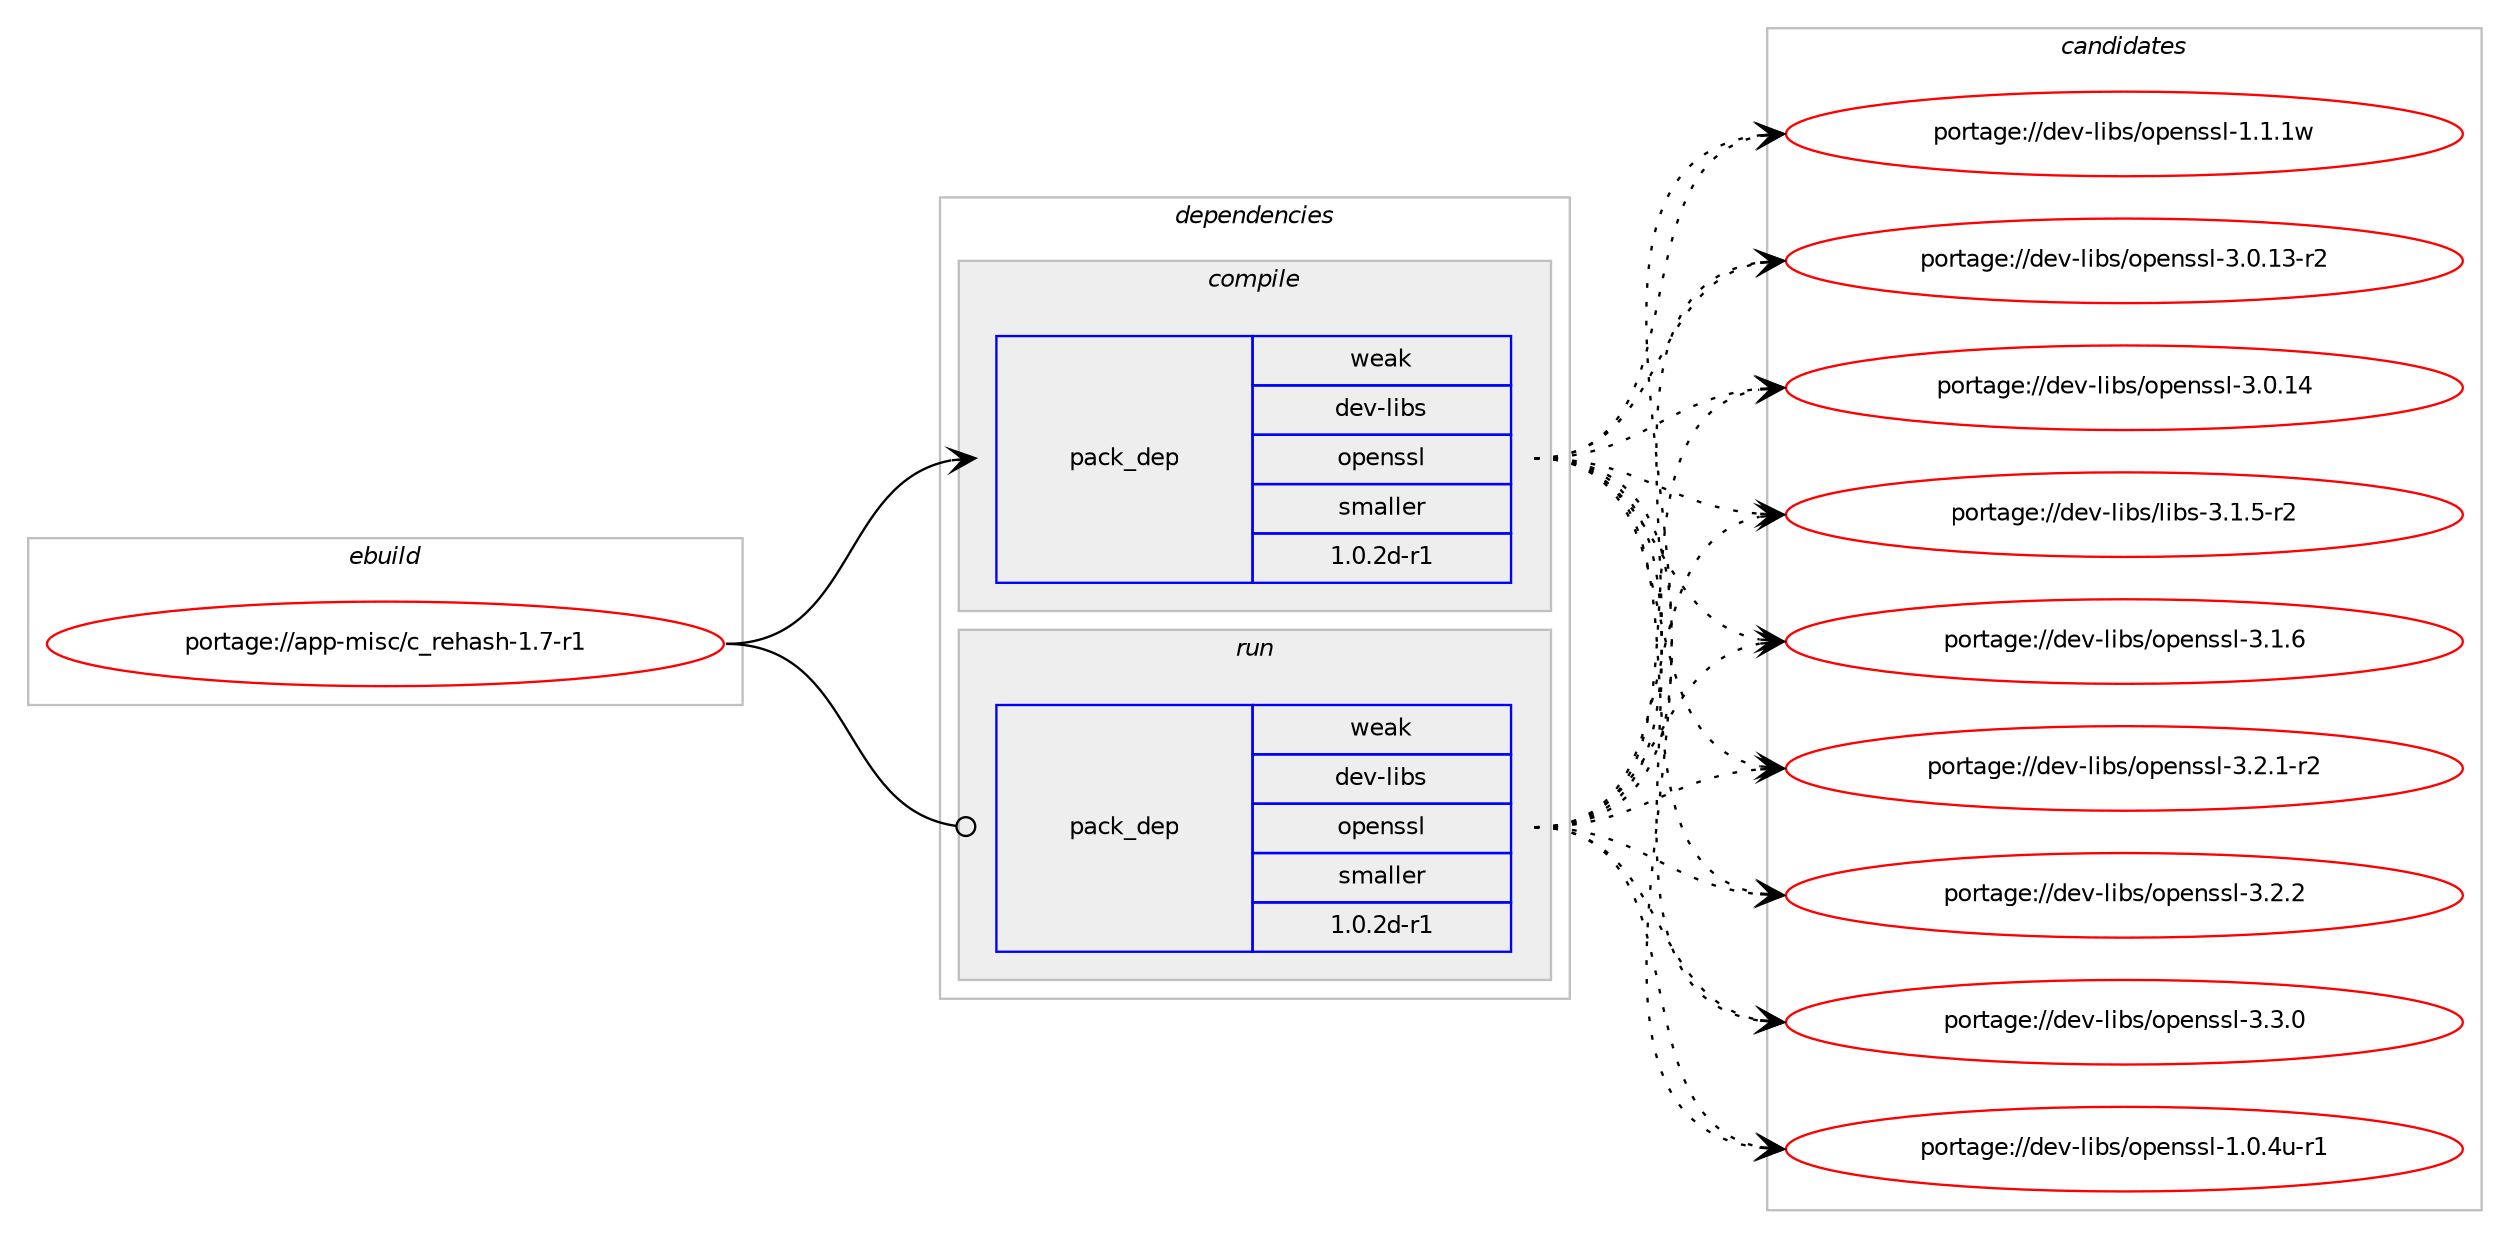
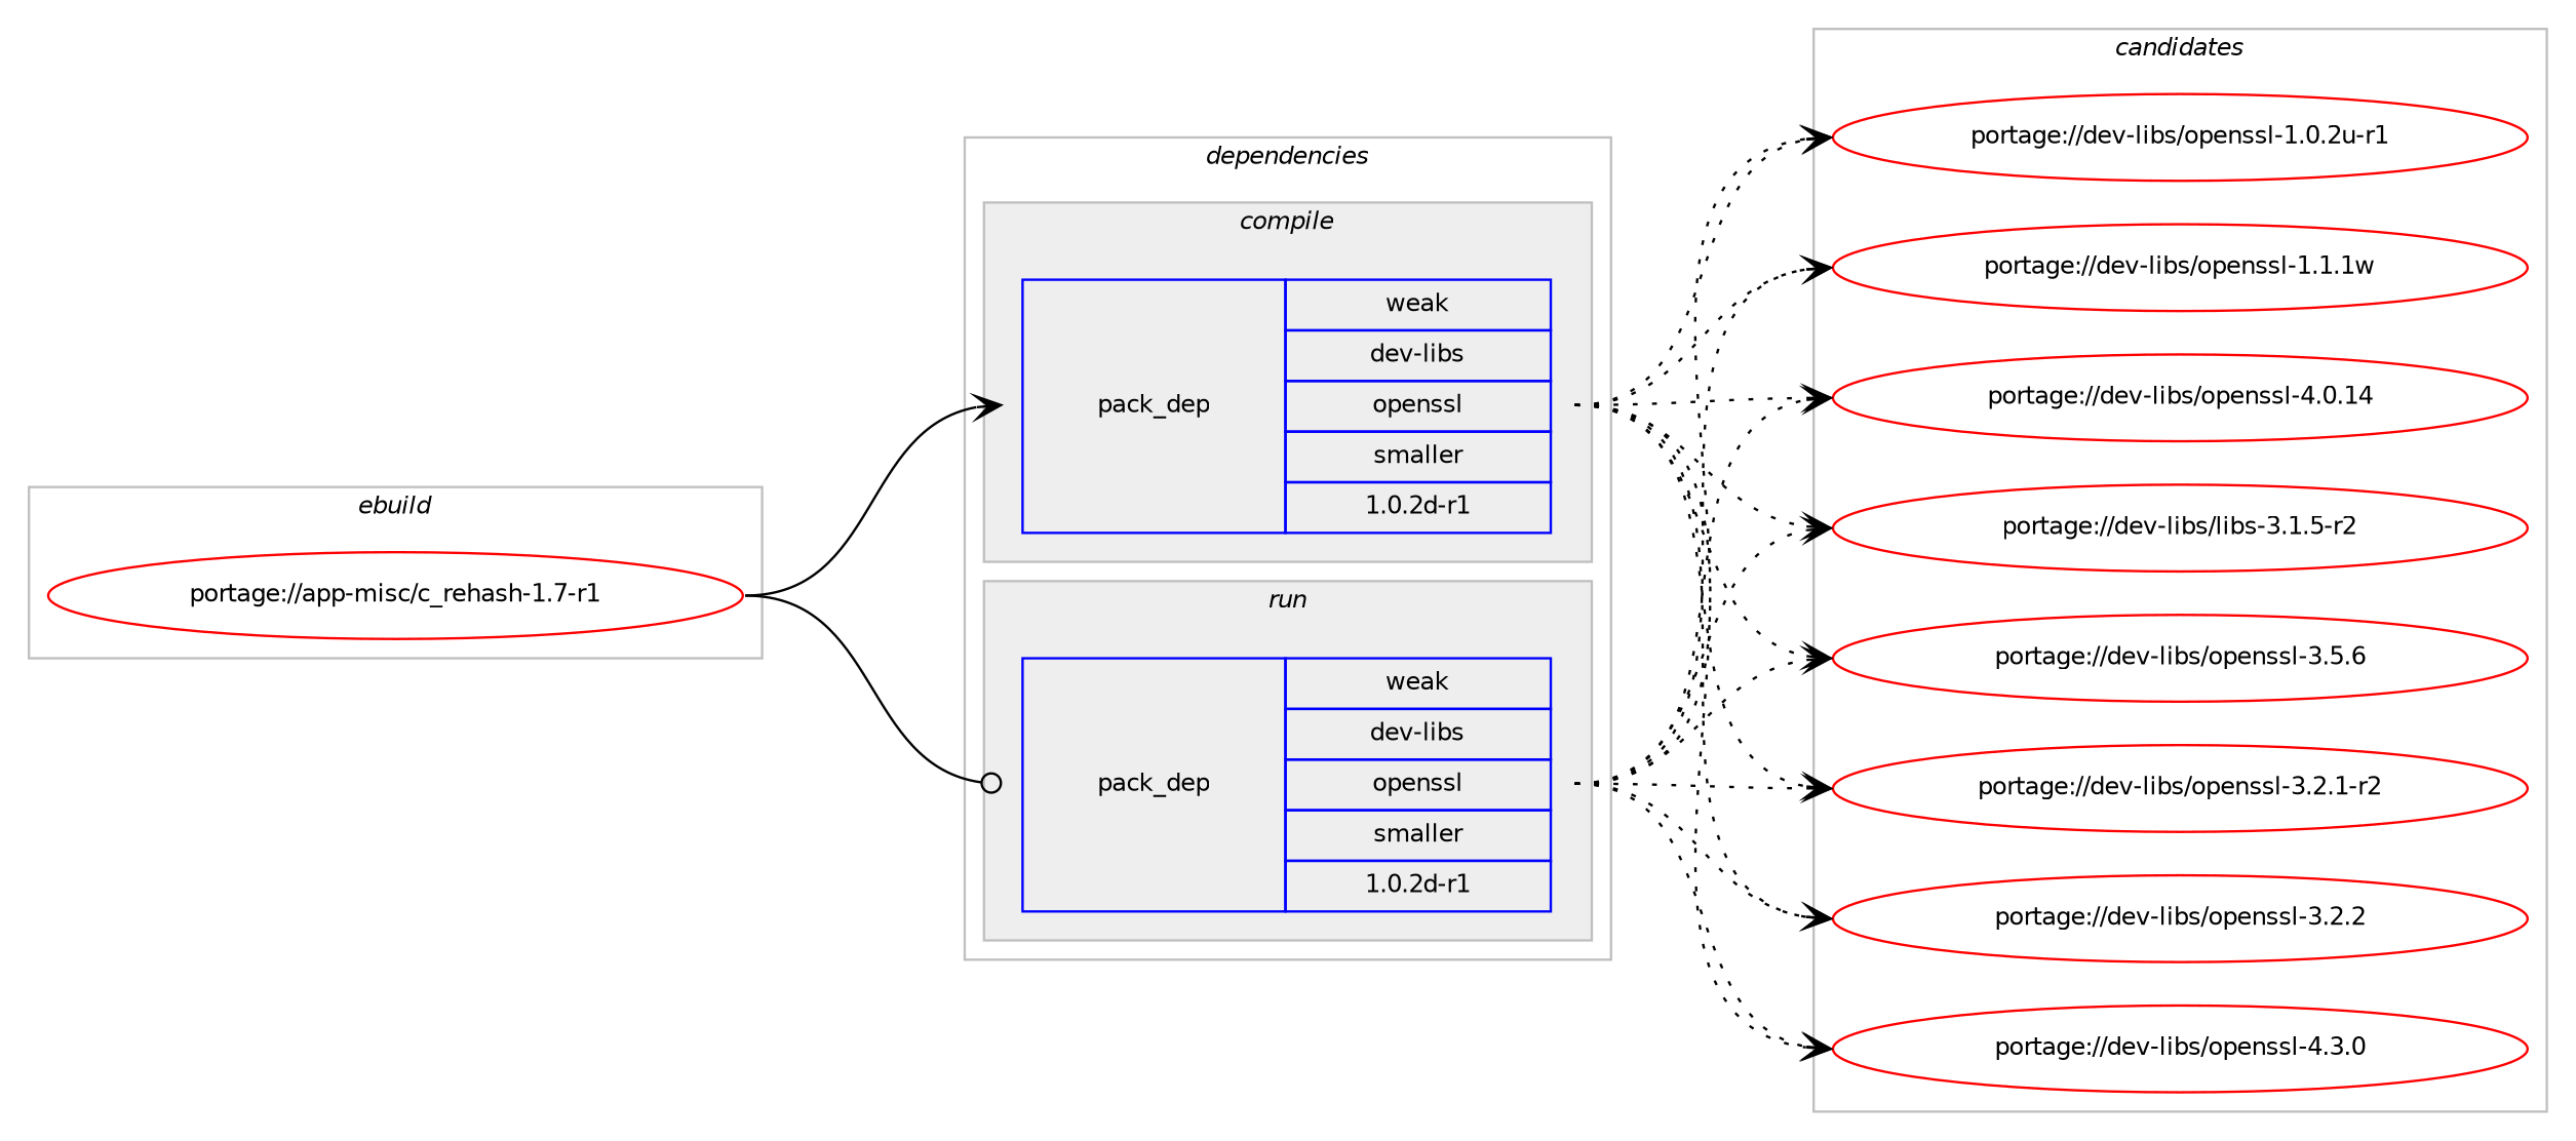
  digraph {
    compound=true
    concentrate=true
    fontname=Helvetica
    fontsize=10
    newrank=true
    rankdir=LR
    ranksep=1.5
    node [color=red fontname=Helvetica fontsize=10]
    edge [arrowhead=vee headport=w style=dotted tailport=e weight=100]
    n1 [label="portage://app-misc/c_rehash-1.7-r1" width=4]
    n2 [color=blue label=<<TABLE BORDER="0" CELLBORDER="1" CELLSPACING="0" CELLPADDING="4" WIDTH="220"><TR><TD ROWSPAN="6" CELLPADDING="30">pack_dep</TD></TR><TR><TD WIDTH="110">weak</TD></TR><TR><TD>dev-libs</TD></TR><TR><TD>openssl</TD></TR><TR><TD>smaller</TD></TR><TR><TD>1.0.2d-r1</TD></TR></TABLE>> shape=none]
    n3 [color=blue label=<<TABLE BORDER="0" CELLBORDER="1" CELLSPACING="0" CELLPADDING="4" WIDTH="220"><TR><TD ROWSPAN="6" CELLPADDING="30">pack_dep</TD></TR><TR><TD WIDTH="110">weak</TD></TR><TR><TD>dev-libs</TD></TR><TR><TD>openssl</TD></TR><TR><TD>smaller</TD></TR><TR><TD>1.0.2d-r1</TD></TR></TABLE>> shape=none]
-   n4 [label="portage://dev-libs/openssl-1.0.4u-r1" width=4]
+   n4 [label="portage://dev-libs/openssl-1.0.2u-r1" width=4]
    n5 [label="portage://dev-libs/openssl-1.1.1w" width=4]
-   n6 [label="portage://dev-libs/openssl-3.0.13-r2" width=4]
-   n7 [label="portage://dev-libs/openssl-3.0.14" width=4]
+   n7 [label="portage://dev-libs/openssl-4.0.14" width=4]
    n8 [label="portage://dev-libs/libs-3.1.5-r2" width=4]
-   n9 [label="portage://dev-libs/openssl-3.1.6" width=4]
+   n9 [label="portage://dev-libs/openssl-3.5.6" width=4]
    n10 [label="portage://dev-libs/openssl-3.2.1-r2" width=4]
    n11 [label="portage://dev-libs/openssl-3.2.2" width=4]
-   n12 [label="portage://dev-libs/openssl-3.3.0" width=4]
+   n12 [label="portage://dev-libs/openssl-4.3.0" width=4]
    subgraph cluster_1 {
      color=gray
      label=<<i>ebuild</i>>
      rank=same
      n1
    }
    subgraph cluster_2 {
      color=gray
      label=<<i>dependencies</i>>
      subgraph cluster_3 {
        color=gray
        fillcolor="#eeeeee"
        label=<<i>compile</i>>
        style=filled
        subgraph sub_4 {
          color=gray
          fillcolor="#eeeeee"
          label=<<i>compile</i>>
          style=filled
          n2
        }
      }
      subgraph cluster_5 {
        color=gray
        fillcolor="#eeeeee"
        label=<<i>compile and run</i>>
        style=filled
      }
      subgraph cluster_6 {
        color=gray
        fillcolor="#eeeeee"
        label=<<i>run</i>>
        style=filled
        subgraph sub_7 {
          color=gray
          fillcolor="#eeeeee"
          label=<<i>run</i>>
          style=filled
          n3
        }
      }
    }
    subgraph cluster_8 {
      color=gray
      label=<<i>candidates</i>>
      rank=same
      subgraph sub_9 {
        color=black
        label=<<i>candidates</i>>
        nodesep=1
        rank=same
        n4
        n5
-       n6
        n7
        n8
        n9
        n10
        n11
        n12
      }
      subgraph sub_10 {
        color=black
        label=<<i>candidates</i>>
        nodesep=1
        rank=same
        n4
        n5
-       n6
        n7
        n8
        n9
        n10
        n11
        n12
      }
    }
    n1 -> n2 [style=solid weight=20]
    n1 -> n3 [arrowhead=odot style=solid weight=20]
    n2 -> n4
    n2 -> n5
-   n2 -> n6
    n2 -> n7
    n2 -> n8
    n2 -> n9
    n2 -> n10
    n2 -> n11
    n2 -> n12
    n3 -> n4
    n3 -> n5
-   n3 -> n6
    n3 -> n7
    n3 -> n8
    n3 -> n9
    n3 -> n10
    n3 -> n11
    n3 -> n12
  }
